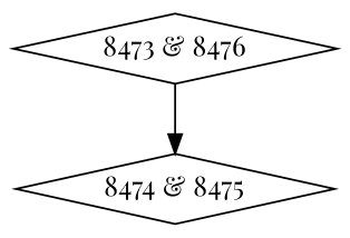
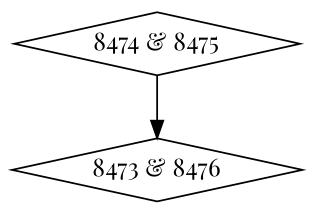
  digraph {
    fontname="Playfair Display"
    node [shape=diamond fontname="Playfair Display"]
    n1 [label="8473 & 8476"]
    n2 [label="8474 & 8475"]
-   n1 -> n2 [fontname="Playfair Display"]
+   n2 -> n1 [fontname="Playfair Display"]
  }
